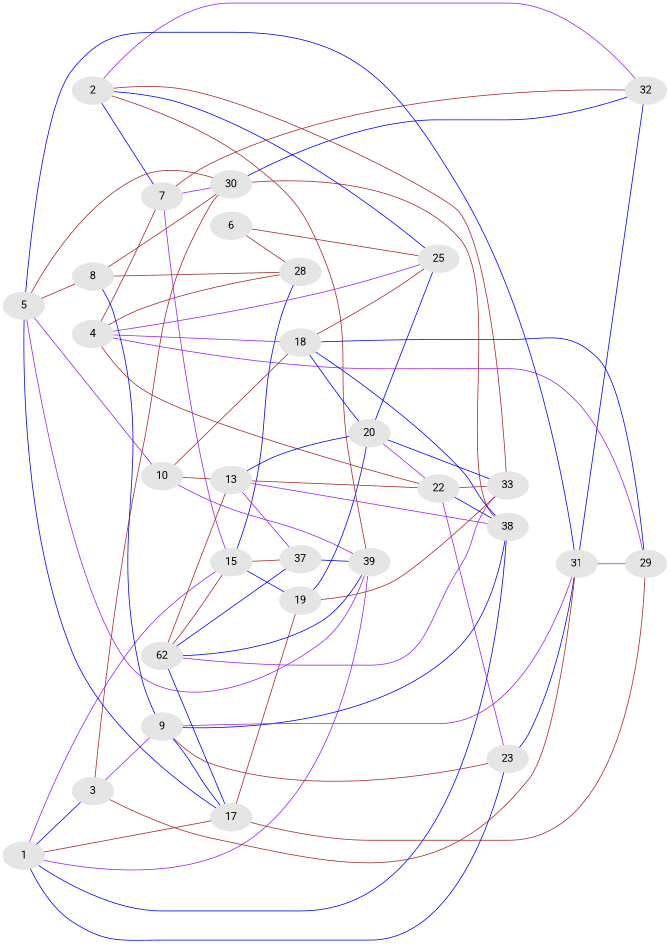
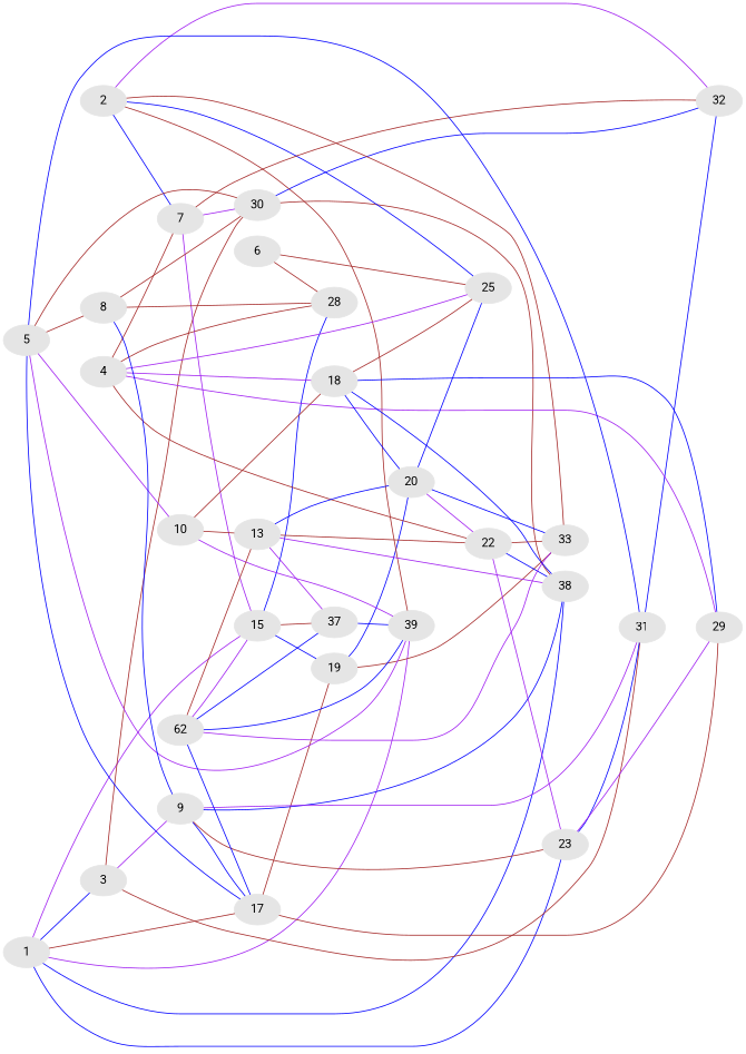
  graph {
    fontname=Roboto
    rankdir=LR
    node [color=gray90 fontname=Roboto style=filled]
    edge [color=brown fontname=Roboto]
    1 [super="+14"]
    3
    15 [super="+27"]
    17 [super="+21"]
    23 [super="+35"]
    38 [super="+42"]
    39 [super="+46"]
    9 [super="+50"]
    30 [super="+43"]
    31 [super="+49"]
    28
    37
    19
    29
    2 [super="+11"]
    7 [super="+26"]
    25 [super="+41"]
    32 [super="+48"]
    33 [super="+47"]
    4 [super="+34"]
    18 [super="+36"]
    22 [super="+45"]
    20 [super="+24"]
    5 [super="+40"]
    8
    10
    13 [super="+16"]
    6
    n29 [label=62 super="+44"]
    1 -- 3 [color=blue]
    1 -- 15 [color=purple]
    1 -- 17
    1 -- 23 [color=blue]
    1 -- 38 [color=blue]
    1 -- 39 [color=purple]
    3 -- 9 [color=purple]
    3 -- 30
    3 -- 31
    15 -- 28 [color=blue]
    15 -- 37
    15 -- 19 [color=blue]
    17 -- 19
    17 -- 29
    23 -- 31 [color=blue]
-   31 -- 29 [color=purple]
+   23 -- 29 [color=purple]
    9 -- 17 [color=blue]
    9 -- 23
    9 -- 38 [color=blue]
    9 -- 31 [color=purple]
    30 -- 38
    30 -- 32 [color=blue]
    31 -- 32 [color=blue weight=2]
    37 -- 39 [color=blue]
    19 -- 33
    19 -- 20 [color=blue]
    2 -- 39
    2 -- 7 [color=blue]
    2 -- 25 [color=blue weight=2]
    2 -- 32 [color=purple]
    2 -- 33
    7 -- 15 [color=purple]
    7 -- 30 [color=purple]
    7 -- 32 [weight=2]
    4 -- 28
    4 -- 29 [color=purple]
    4 -- 7
    4 -- 25 [color=purple]
    4 -- 18 [color=purple]
    4 -- 22
    18 -- 38 [color=blue]
    18 -- 29 [color=blue]
    18 -- 25
    18 -- 20 [color=blue]
    22 -- 23 [color=purple]
    22 -- 38 [color=blue]
    22 -- 33
    20 -- 25 [color=blue]
    20 -- 33 [color=blue]
    20 -- 22 [color=purple]
    5 -- 17 [color=blue]
    5 -- 39 [color=purple]
    5 -- 30
    5 -- 31 [color=blue]
    5 -- 8
    5 -- 10 [color=purple]
    8 -- 9 [color=blue]
    8 -- 30
    8 -- 28
    10 -- 39 [color=purple]
    10 -- 18
    10 -- 13
    13 -- 38 [color=purple]
    13 -- 37 [color=purple]
    13 -- 22
    13 -- 20 [color=blue]
    6 -- 28
    6 -- 25
-   n29 -- 15
+   n29 -- 15 [color=purple]
    n29 -- 17 [color=blue]
    n29 -- 39 [color=blue]
    n29 -- 37 [color=blue]
    n29 -- 33 [color=purple]
    n29 -- 13
  }
